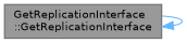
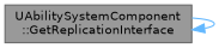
  digraph {
    rankdir=TB
-   n1 [color=gray40 fillcolor=grey60 fontcolor=black fontname=Helvetica fontsize=10 height=0.2 label="GetReplicationInterface\l::GetReplicationInterface" shape=box style=filled width=0.4]
+   n1 [color=gray40 fillcolor=grey60 fontcolor=black fontname=Helvetica fontsize=10 height=0.2 label="UAbilitySystemComponent\l::GetReplicationInterface" shape=box style=filled width=0.4]
    n1 -> n1 [color=steelblue1 fontname=Helvetica fontsize=10 labelfontname=Helvetica labelfontsize=10 style=solid]
  }
